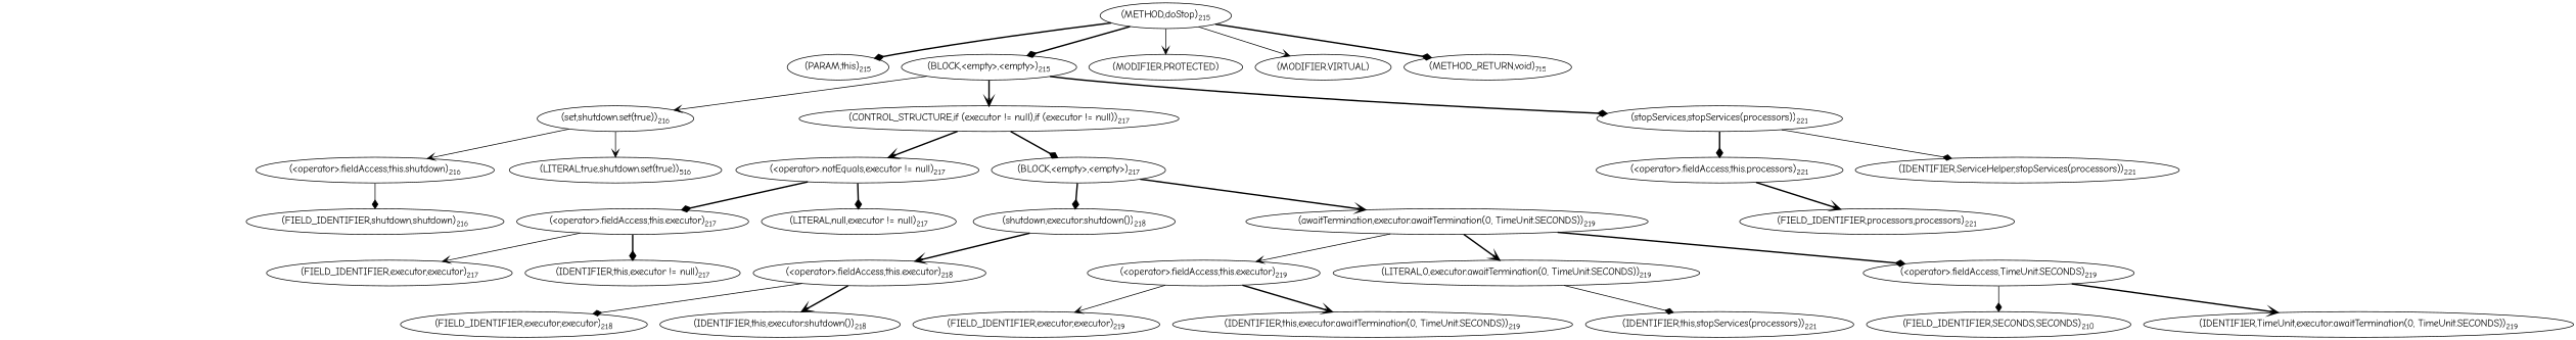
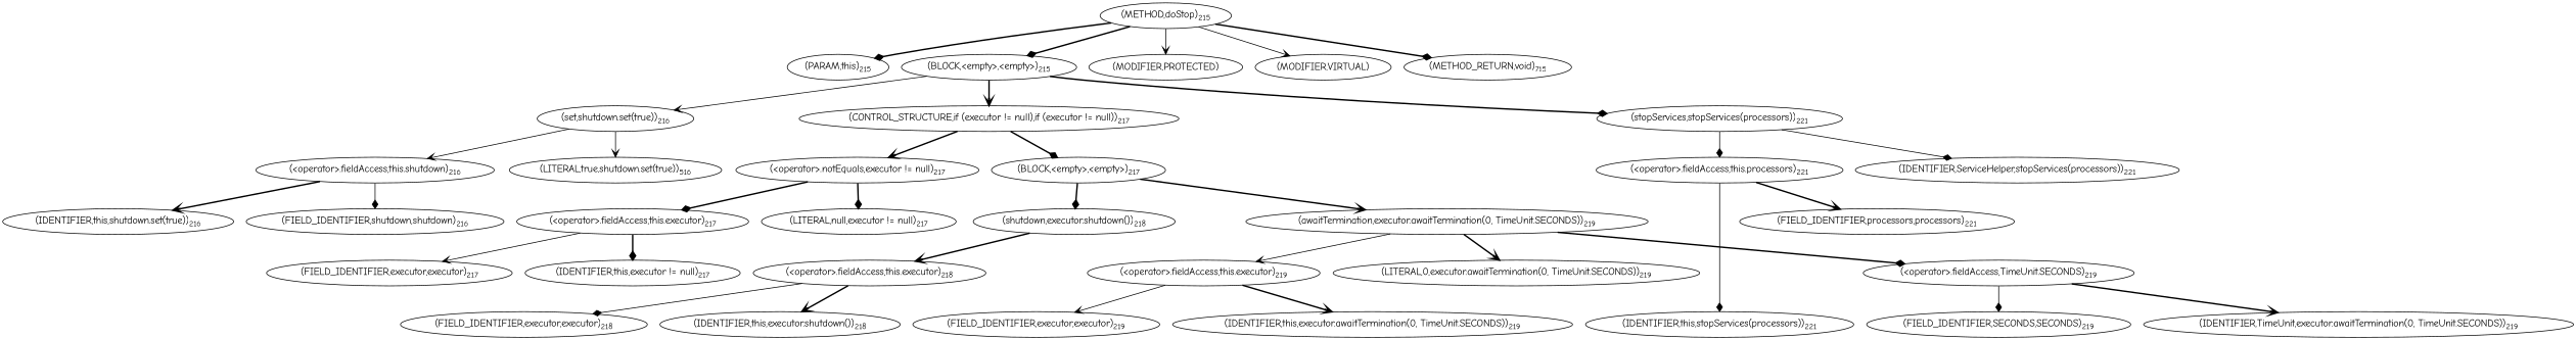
  digraph {
    fontname="Comic Neue"
    node [fontname="Comic Neue"]
    edge [arrowhead=vee fontname="Comic Neue" style=bold]
    n1 [label=<(METHOD,doStop)<SUB>215</SUB>>]
    n2 [label=<(PARAM,this)<SUB>215</SUB>>]
    n3 [label=<(BLOCK,&lt;empty&gt;,&lt;empty&gt;)<SUB>215</SUB>>]
    n4 [label=<(MODIFIER,PROTECTED)>]
    n5 [label=<(MODIFIER,VIRTUAL)>]
    n6 [label=<(METHOD_RETURN,void)<SUB>715</SUB>>]
    n7 [label=<(set,shutdown.set(true))<SUB>216</SUB>>]
    n8 [label=<(CONTROL_STRUCTURE,if (executor != null),if (executor != null))<SUB>217</SUB>>]
    n9 [label=<(stopServices,stopServices(processors))<SUB>221</SUB>>]
    n10 [label=<(&lt;operator&gt;.fieldAccess,this.shutdown)<SUB>216</SUB>>]
    n11 [label=<(LITERAL,true,shutdown.set(true))<SUB>516</SUB>>]
    n12 [label=<(&lt;operator&gt;.notEquals,executor != null)<SUB>217</SUB>>]
    n13 [label=<(BLOCK,&lt;empty&gt;,&lt;empty&gt;)<SUB>217</SUB>>]
    n14 [label=<(IDENTIFIER,ServiceHelper,stopServices(processors))<SUB>221</SUB>>]
    n15 [label=<(&lt;operator&gt;.fieldAccess,this.processors)<SUB>221</SUB>>]
+   n16 [label=<(IDENTIFIER,this,shutdown.set(true))<SUB>216</SUB>>]
    n17 [label=<(FIELD_IDENTIFIER,shutdown,shutdown)<SUB>216</SUB>>]
    n18 [label=<(&lt;operator&gt;.fieldAccess,this.executor)<SUB>217</SUB>>]
    n19 [label=<(LITERAL,null,executor != null)<SUB>217</SUB>>]
    n20 [label=<(shutdown,executor.shutdown())<SUB>218</SUB>>]
    n21 [label=<(awaitTermination,executor.awaitTermination(0, TimeUnit.SECONDS))<SUB>219</SUB>>]
    n22 [label=<(IDENTIFIER,this,executor != null)<SUB>217</SUB>>]
    n23 [label=<(FIELD_IDENTIFIER,executor,executor)<SUB>217</SUB>>]
    n24 [label=<(&lt;operator&gt;.fieldAccess,this.executor)<SUB>218</SUB>>]
    n25 [label=<(&lt;operator&gt;.fieldAccess,this.executor)<SUB>219</SUB>>]
    n26 [label=<(LITERAL,0,executor.awaitTermination(0, TimeUnit.SECONDS))<SUB>219</SUB>>]
    n27 [label=<(&lt;operator&gt;.fieldAccess,TimeUnit.SECONDS)<SUB>219</SUB>>]
    n28 [label=<(IDENTIFIER,this,executor.shutdown())<SUB>218</SUB>>]
    n29 [label=<(FIELD_IDENTIFIER,executor,executor)<SUB>218</SUB>>]
    n30 [label=<(IDENTIFIER,this,executor.awaitTermination(0, TimeUnit.SECONDS))<SUB>219</SUB>>]
    n31 [label=<(FIELD_IDENTIFIER,executor,executor)<SUB>219</SUB>>]
    n32 [label=<(IDENTIFIER,TimeUnit,executor.awaitTermination(0, TimeUnit.SECONDS))<SUB>219</SUB>>]
-   n33 [label=<(FIELD_IDENTIFIER,SECONDS,SECONDS)<SUB>210</SUB>>]
+   n33 [label=<(FIELD_IDENTIFIER,SECONDS,SECONDS)<SUB>219</SUB>>]
    n34 [label=<(IDENTIFIER,this,stopServices(processors))<SUB>221</SUB>>]
    n35 [label=<(FIELD_IDENTIFIER,processors,processors)<SUB>221</SUB>>]
    n1 -> n2 [arrowhead=diamond]
    n1 -> n3 [arrowhead=diamond]
    n1 -> n4 [style=solid]
    n1 -> n5 [style=solid]
    n1 -> n6 [arrowhead=diamond]
    n3 -> n7 [style=solid]
    n3 -> n8
    n3 -> n9 [arrowhead=diamond]
    n7 -> n10 [style=solid]
    n7 -> n11 [style=solid]
    n8 -> n12
    n8 -> n13 [arrowhead=diamond]
    n9 -> n14 [arrowhead=diamond style=solid]
-   n9 -> n15 [arrowhead=diamond]
+   n9 -> n15 [arrowhead=diamond style=solid]
+   n10 -> n16
    n10 -> n17 [arrowhead=diamond style=solid]
    n12 -> n18 [arrowhead=diamond]
    n12 -> n19 [arrowhead=diamond]
    n13 -> n20 [arrowhead=diamond]
    n13 -> n21
-   n26 -> n34 [arrowhead=diamond style=solid]
+   n15 -> n34 [arrowhead=diamond style=solid]
    n15 -> n35
    n18 -> n22 [arrowhead=diamond]
    n18 -> n23 [style=solid]
    n20 -> n24
    n21 -> n25 [style=solid]
    n21 -> n26
    n21 -> n27 [arrowhead=diamond]
    n24 -> n28
    n24 -> n29 [arrowhead=diamond style=solid]
    n25 -> n30
    n25 -> n31 [style=solid]
    n27 -> n32
    n27 -> n33 [arrowhead=diamond style=solid]
  }
